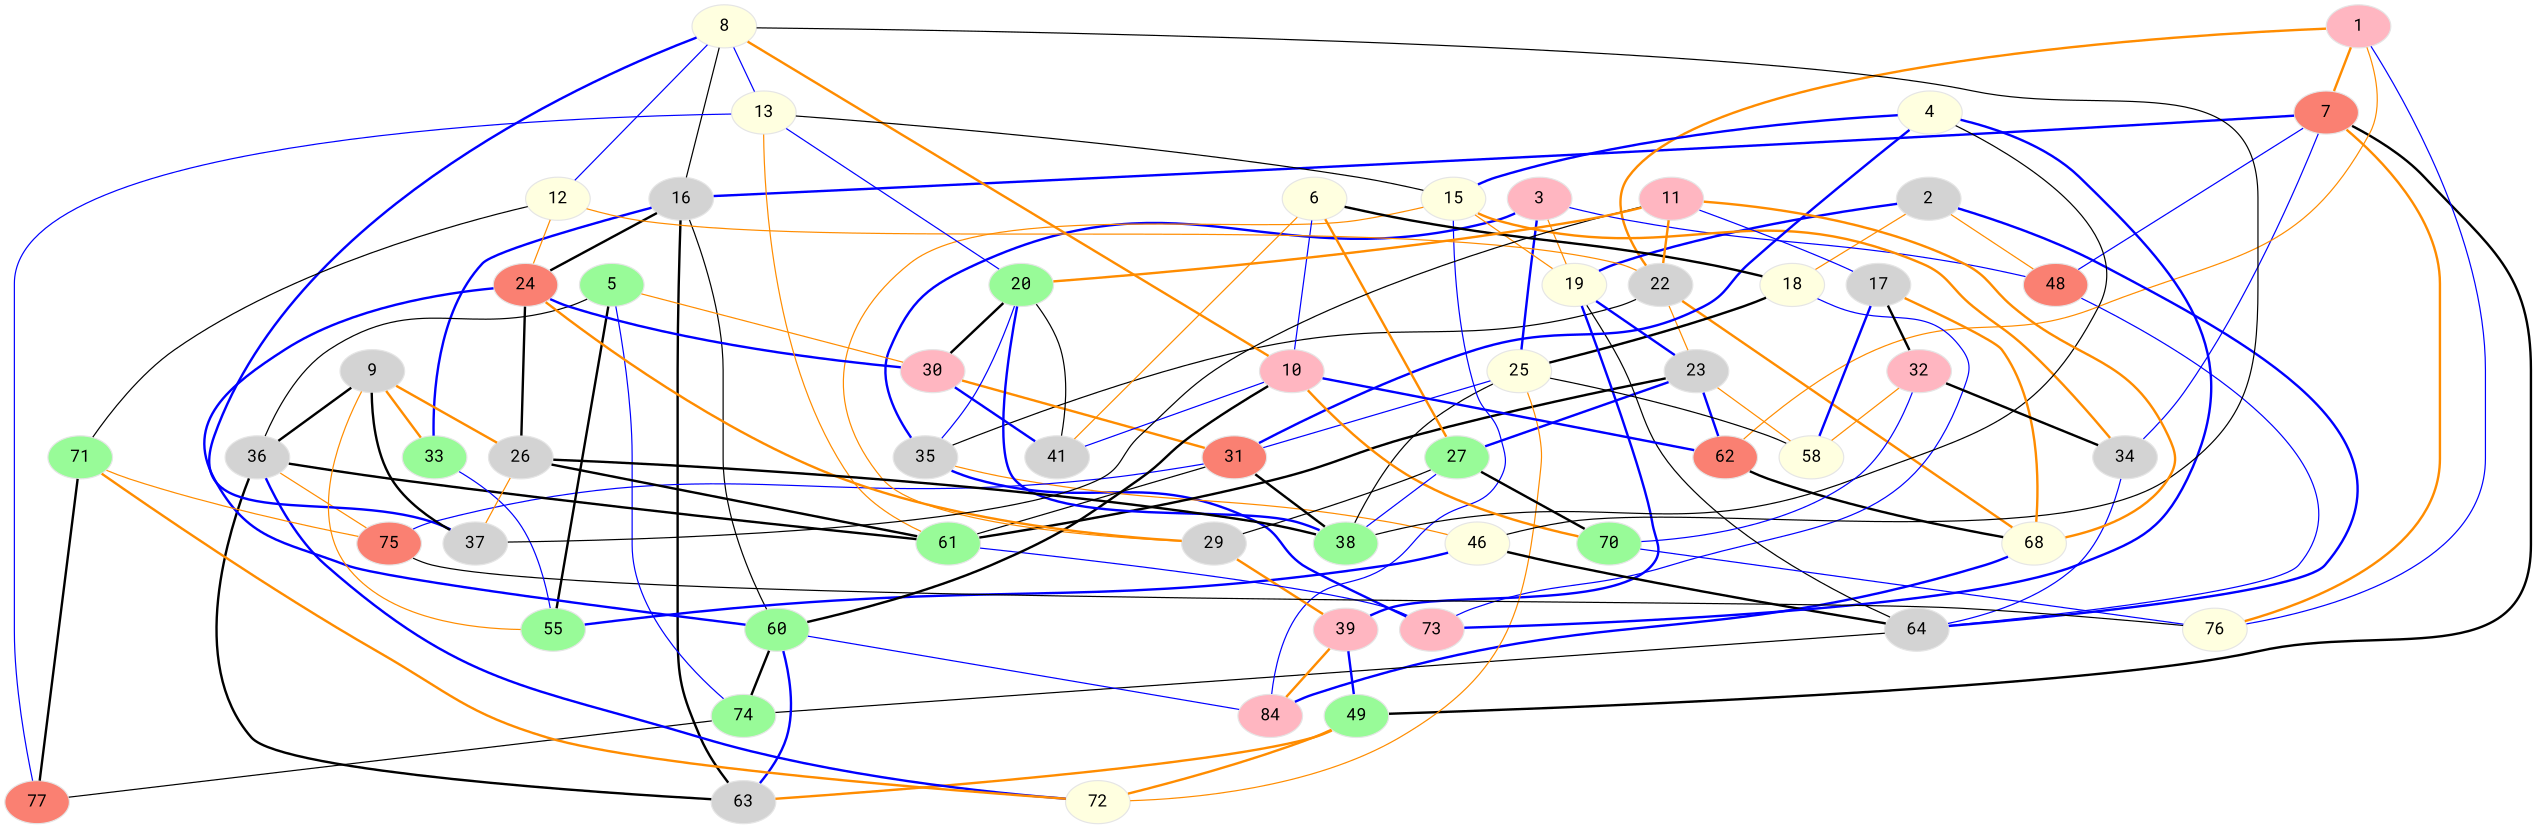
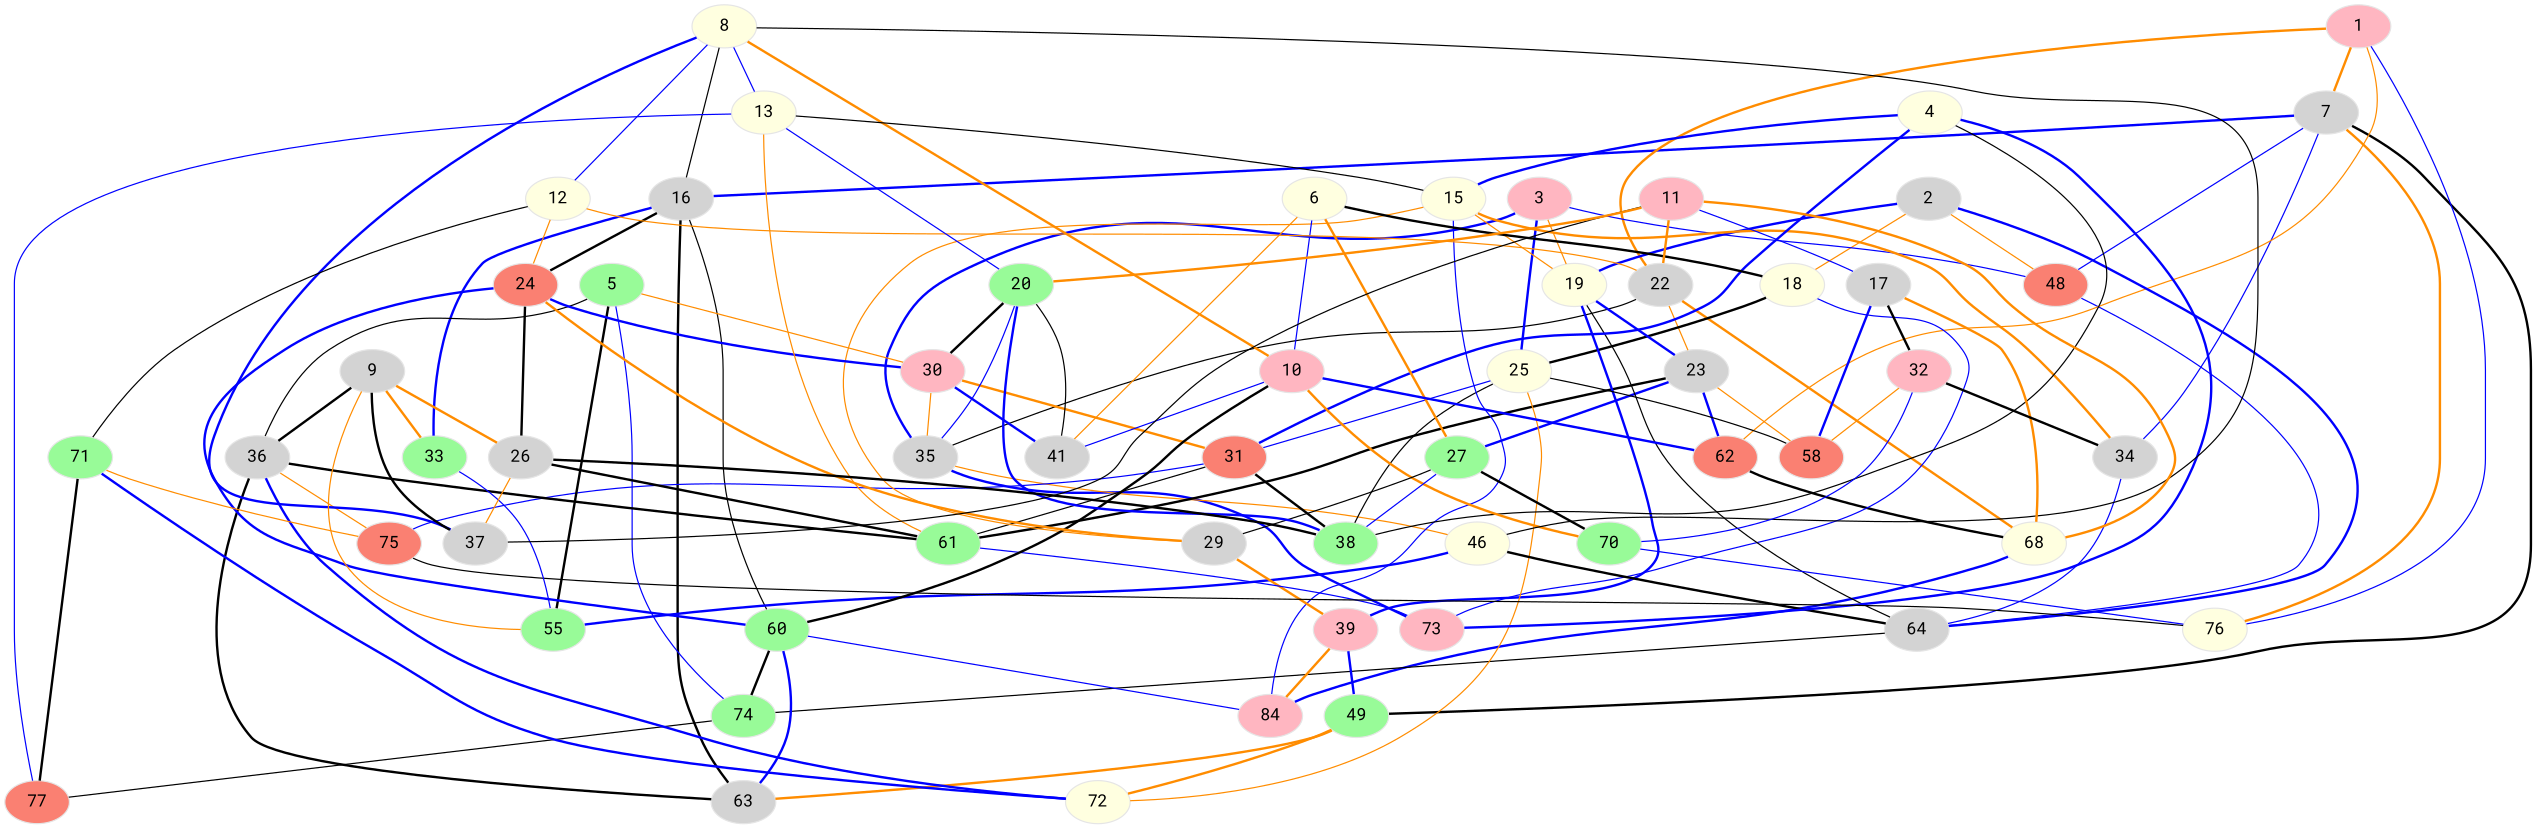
  graph {
    fontname="Roboto Mono"
    node [color=gray90 fillcolor=lightgrey fontname="Roboto Mono" style=filled]
    edge [color=blue fontname="Roboto Mono" style=bold]
-   7 [fillcolor=salmon super="+82"]
+   7 [super="+82"]
    76 [fillcolor=lightyellow]
    48 [fillcolor=salmon]
    16 [super="+44"]
    34
    49 [fillcolor=palegreen]
    1 [fillcolor=lightpink]
    22 [super="+67"]
    62 [fillcolor=salmon]
    35 [super="+65"]
    68 [fillcolor=lightyellow super="+78"]
    23 [super="+59"]
    18 [fillcolor=lightyellow]
    2
    19 [fillcolor=lightyellow super="+56"]
    64 [super="+69"]
    25 [fillcolor=lightyellow super="+51"]
    73 [fillcolor=lightpink]
    39 [fillcolor=lightpink]
    74 [fillcolor=palegreen]
    3 [fillcolor=lightpink]
    31 [fillcolor=salmon super="+66"]
    38 [fillcolor=palegreen super="+45"]
-   58 [fillcolor=lightyellow]
+   58 [fillcolor=salmon]
    72 [fillcolor=lightyellow]
    46 [fillcolor=lightyellow]
    15 [fillcolor=lightyellow super="+57"]
    29
    84 [fillcolor=lightpink]
    4 [fillcolor=lightyellow]
    61 [fillcolor=palegreen super="+81"]
    75 [fillcolor=salmon]
    30 [fillcolor=lightpink super="+79"]
    41
    5 [fillcolor=palegreen]
    36 [super="+53"]
    55 [fillcolor=palegreen]
    63
    77 [fillcolor=salmon]
    6 [fillcolor=lightyellow super="+14"]
    10 [fillcolor=lightpink super="+40"]
    27 [fillcolor=palegreen super="+80"]
    60 [fillcolor=palegreen super="+83"]
    70 [fillcolor=palegreen]
    33 [fillcolor=palegreen]
    24 [fillcolor=salmon super="+47"]
    8 [fillcolor=lightyellow super="+42"]
    12 [fillcolor=lightyellow]
    13 [fillcolor=lightyellow super="+54"]
    37
    71 [fillcolor=palegreen]
    20 [fillcolor=palegreen super="+43"]
    9 [super="+21"]
    26 [super="+28"]
    11 [fillcolor=lightpink super="+50"]
    17
    32 [fillcolor=lightpink]
    7 -- 76 [color=darkorange]
    7 -- 48 [style=solid]
    7 -- 16
    7 -- 34 [style=solid]
    7 -- 49 [color=black]
    48 -- 64 [style=solid]
    16 -- 63 [color=black]
    16 -- 60 [color=black style=solid]
    16 -- 33
    16 -- 24 [color=black]
    34 -- 64 [style=solid]
    49 -- 72 [color=darkorange]
    49 -- 63 [color=darkorange]
    1 -- 7 [color=darkorange]
    1 -- 76 [style=solid]
    1 -- 22 [color=darkorange]
    1 -- 62 [color=darkorange style=solid]
    22 -- 35 [color=black style=solid]
    22 -- 68 [color=darkorange]
    22 -- 23 [color=darkorange style=solid]
    62 -- 68 [color=black]
    35 -- 73
    35 -- 46 [color=darkorange style=solid]
    68 -- 84
    23 -- 62
    23 -- 58 [color=darkorange style=solid]
    23 -- 61 [color=black]
    23 -- 27
    18 -- 25 [color=black]
    18 -- 73 [style=solid]
    2 -- 48 [color=darkorange style=solid]
    2 -- 18 [color=darkorange style=solid]
    2 -- 19
    2 -- 64
    19 -- 23
    19 -- 64 [color=black style=solid]
    19 -- 39
    64 -- 74 [color=black style=solid]
    25 -- 31 [style=solid]
    25 -- 38 [color=black style=solid]
    25 -- 58 [color=black style=solid]
    25 -- 72 [color=darkorange style=solid]
    39 -- 49
    39 -- 84 [color=darkorange]
    74 -- 77 [color=black style=solid]
    3 -- 48 [style=solid]
    3 -- 35
    3 -- 19 [color=darkorange style=solid]
    3 -- 25
    31 -- 38 [color=black]
    31 -- 61 [color=black style=solid]
    31 -- 75 [style=solid]
    46 -- 64 [color=black]
    46 -- 55
    15 -- 34 [color=darkorange]
    15 -- 19 [color=darkorange style=solid]
    15 -- 29 [color=darkorange style=solid]
    15 -- 84 [style=solid]
    29 -- 39 [color=darkorange]
    4 -- 73
    4 -- 31
    4 -- 38 [color=black style=solid]
    4 -- 15
    61 -- 73 [style=solid]
    75 -- 76 [color=black style=solid]
+   30 -- 35 [color=darkorange style=solid]
    30 -- 31 [color=darkorange]
    30 -- 41
    5 -- 74 [style=solid]
    5 -- 30 [color=darkorange style=solid]
    5 -- 36 [color=black style=solid]
    5 -- 55 [color=black]
    36 -- 72
    36 -- 61 [color=black]
    36 -- 75 [color=darkorange style=solid]
    36 -- 63 [color=black]
    6 -- 18 [color=black]
    6 -- 41 [color=darkorange style=solid]
    6 -- 10 [style=solid]
    6 -- 27 [color=darkorange]
    10 -- 62
    10 -- 41 [style=solid]
    10 -- 60 [color=black]
    10 -- 70 [color=darkorange]
    27 -- 38 [style=solid]
    27 -- 29 [color=black style=solid]
    27 -- 70 [color=black]
    60 -- 74 [color=black]
    60 -- 84 [style=solid]
    60 -- 63
    70 -- 76 [style=solid]
    33 -- 55 [style=solid]
    24 -- 29 [color=darkorange]
    24 -- 30
    24 -- 60
    24 -- 26 [color=black]
    8 -- 16 [color=black style=solid]
    8 -- 46 [color=black style=solid]
    8 -- 10 [color=darkorange]
    8 -- 12 [style=solid]
    8 -- 13 [style=solid]
    8 -- 37
    12 -- 22 [color=darkorange style=solid]
    12 -- 24 [color=darkorange style=solid]
    12 -- 71 [color=black style=solid]
    13 -- 15 [color=black style=solid]
    13 -- 61 [color=darkorange style=solid]
    13 -- 77 [style=solid weight=2]
    13 -- 20 [style=solid]
-   71 -- 72 [color=darkorange]
+   71 -- 72
    71 -- 75 [color=darkorange style=solid]
    71 -- 77 [color=black]
    20 -- 35 [style=solid]
    20 -- 38
    20 -- 30 [color=black]
    20 -- 41 [color=black style=solid]
    9 -- 36 [color=black]
    9 -- 55 [color=darkorange style=solid]
    9 -- 33 [color=darkorange]
    9 -- 37 [color=black]
    9 -- 26 [color=darkorange weight=2]
    26 -- 38 [color=black]
    26 -- 61 [color=black]
    26 -- 37 [color=darkorange style=solid]
    11 -- 22 [color=darkorange]
    11 -- 68 [color=darkorange weight=2]
    11 -- 37 [color=black style=solid]
    11 -- 20 [color=darkorange]
    11 -- 17 [style=solid]
    17 -- 68 [color=darkorange]
    17 -- 58
    17 -- 32 [color=black]
    32 -- 34 [color=black]
    32 -- 58 [color=darkorange style=solid]
    32 -- 70 [style=solid]
  }
